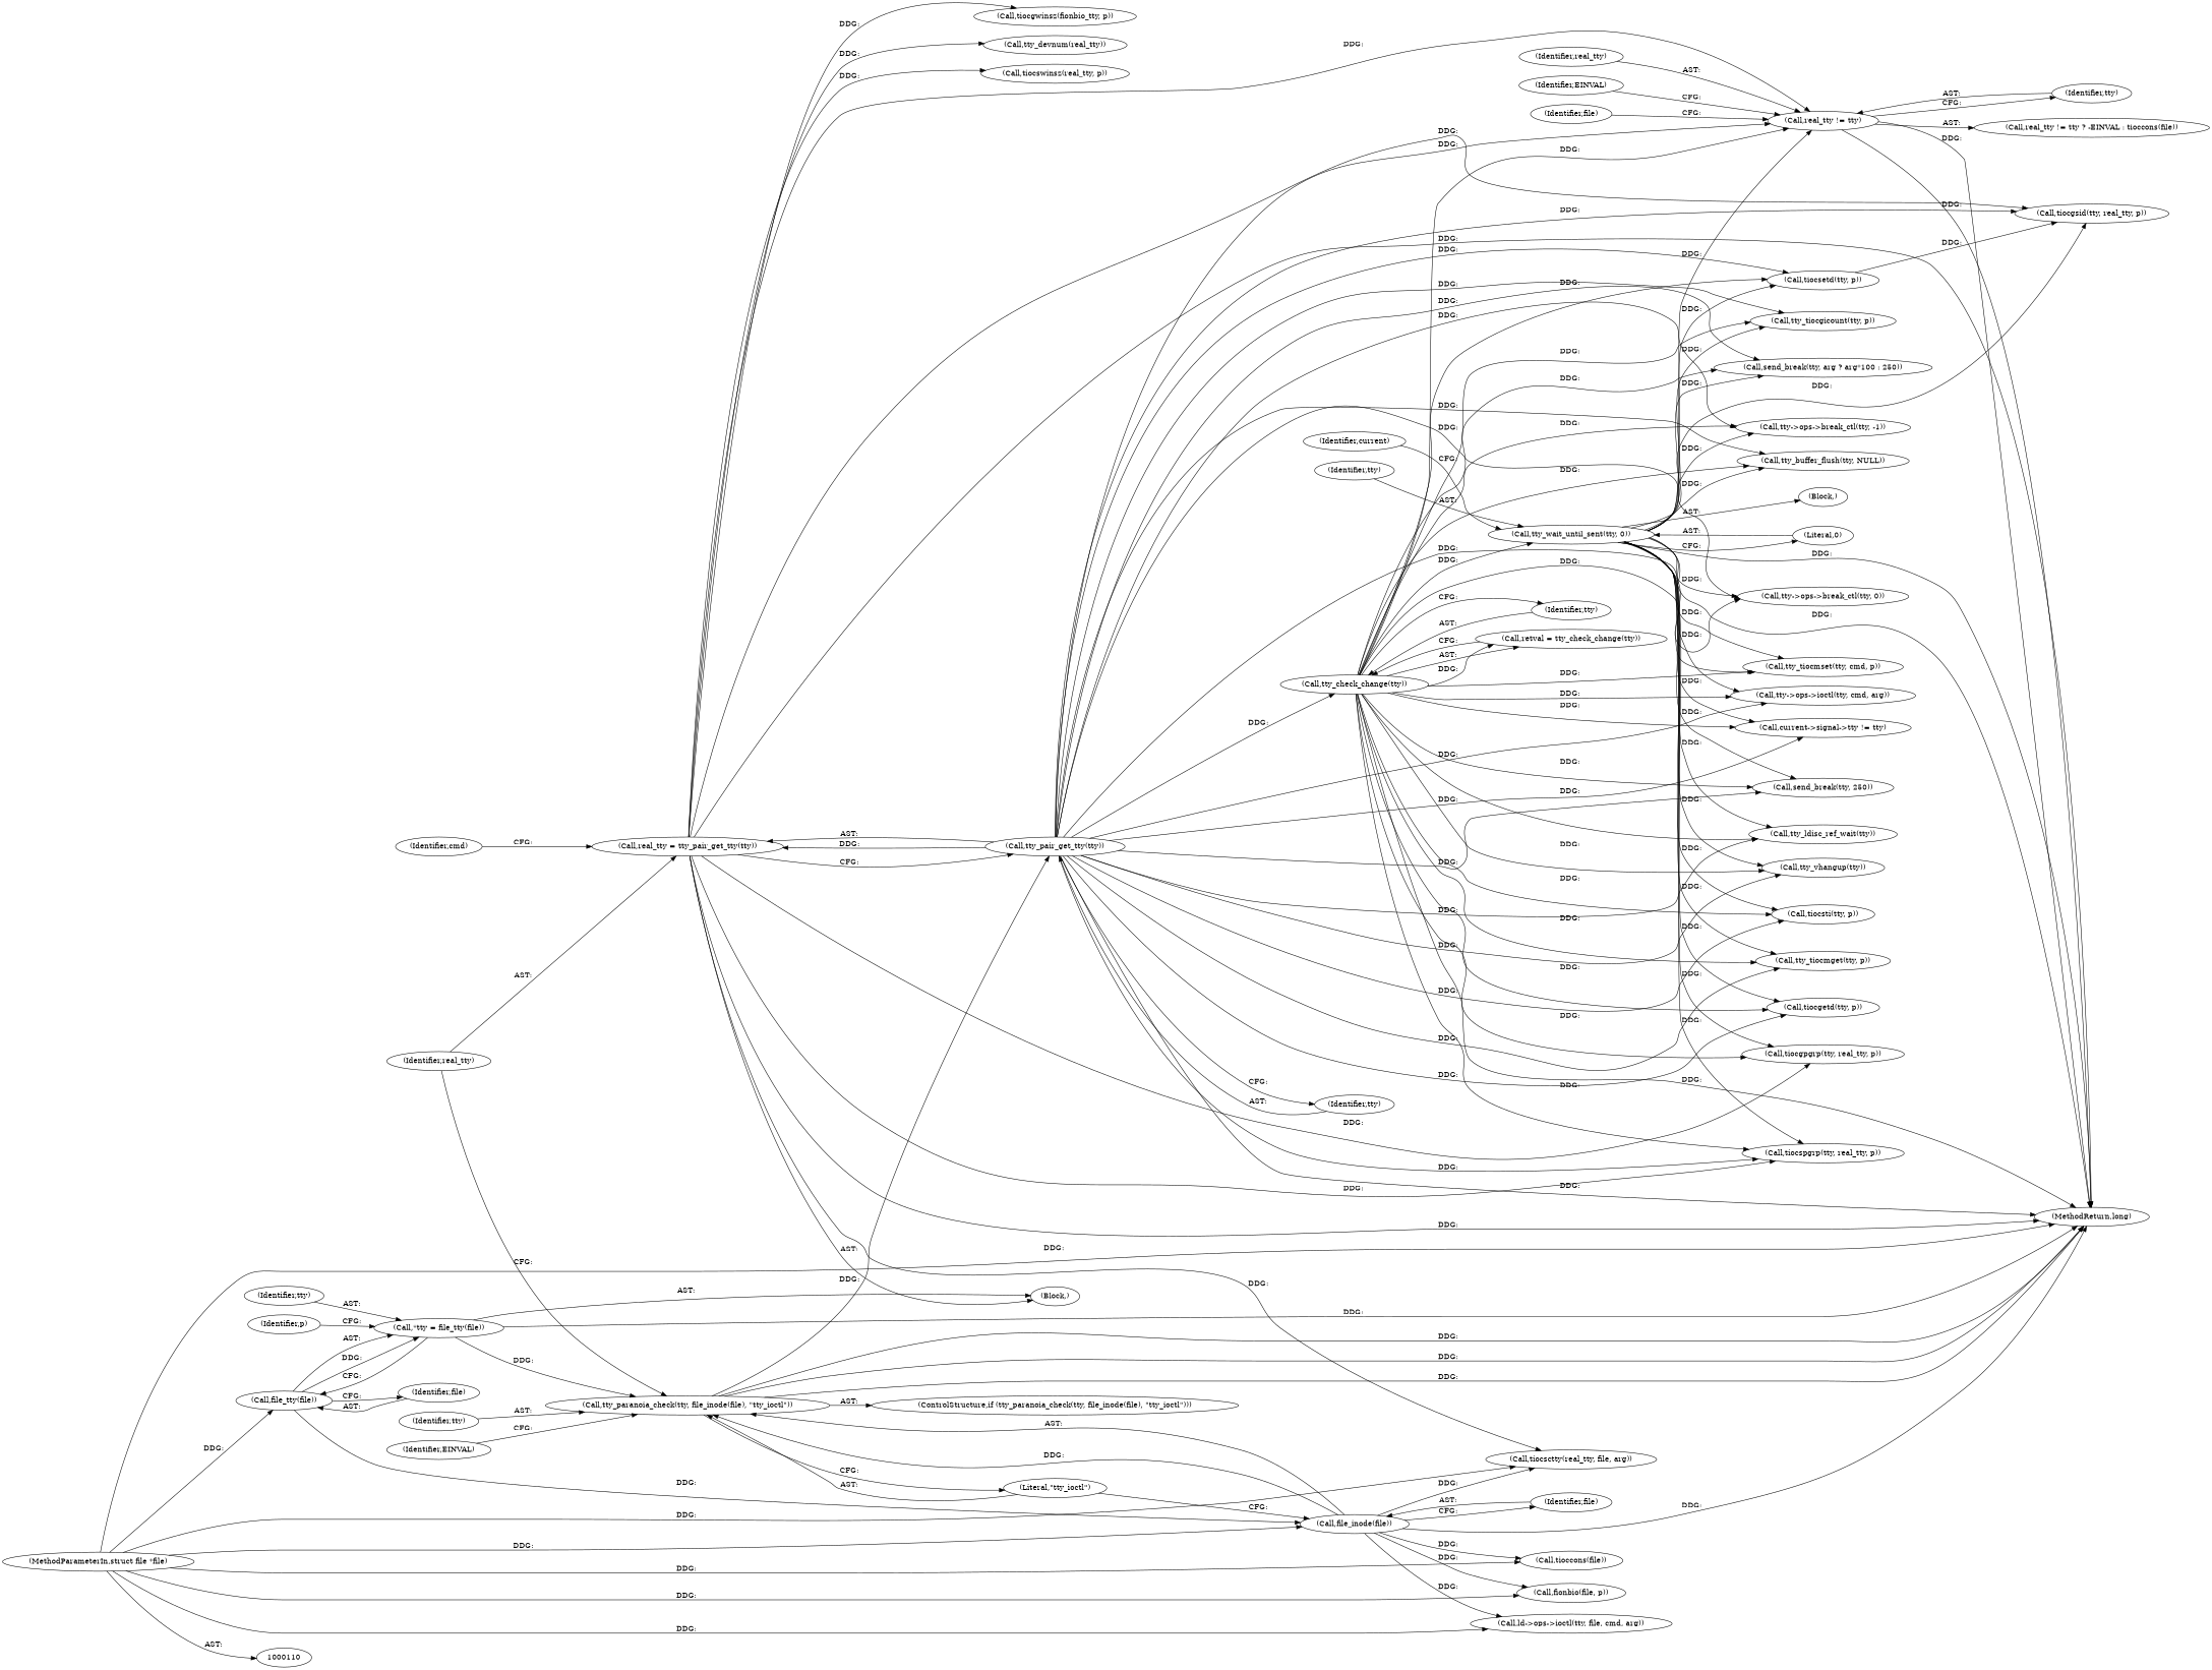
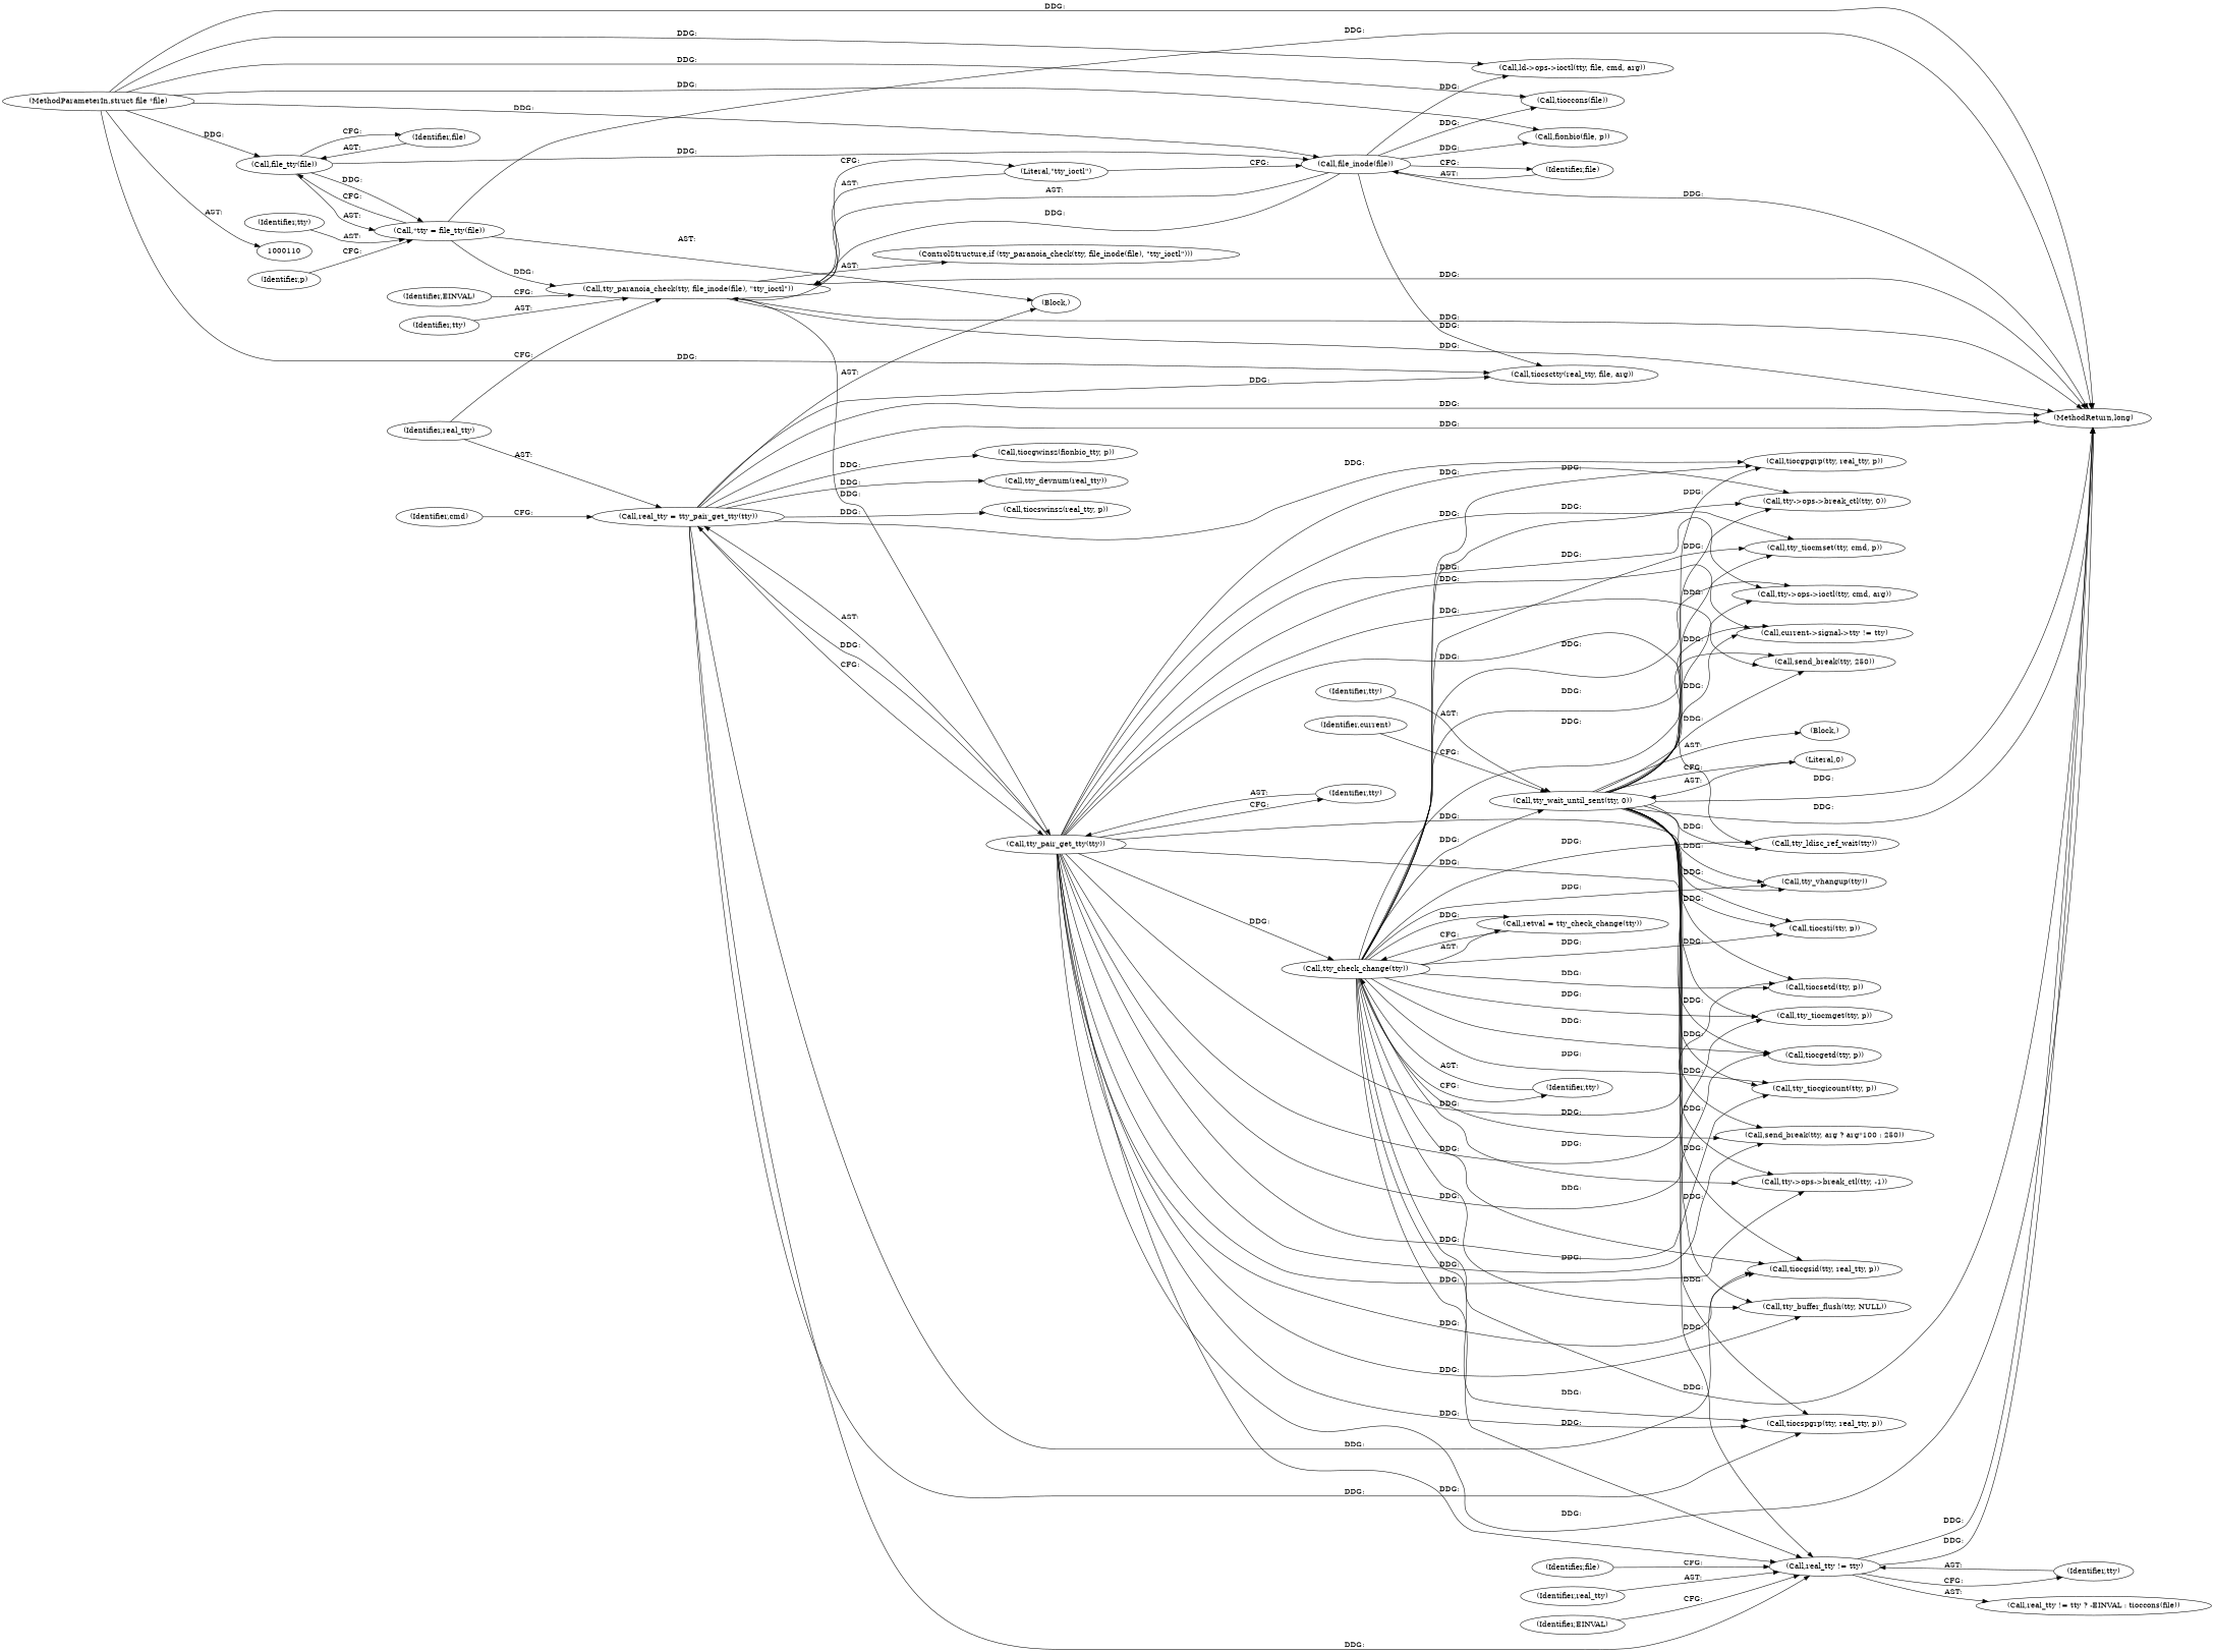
  digraph {
    rankdir=LR
    n1 [label="(Call,real_tty != tty)"]
    n2 [label="(Identifier,tty)"]
    n3 [label="(Call,real_tty != tty ? -EINVAL : tioccons(file))"]
    n4 [label="(MethodReturn,long)"]
    n5 [label="(Call,real_tty = tty_pair_get_tty(tty))"]
    n6 [label="(Call,tty_pair_get_tty(tty))"]
    n7 [label="(Call,tiocsctty(real_tty, file, arg))"]
    n8 [label="(Block,)"]
    n9 [label="(Call,tiocgsid(tty, real_tty, p))"]
    n10 [label="(Call,tiocspgrp(tty, real_tty, p))"]
    n11 [label="(Call,tiocgpgrp(tty, real_tty, p))"]
    n12 [label="(Call,tiocgwinsz(fionbio_tty, p))"]
    n13 [label="(Call,tty_devnum(real_tty))"]
    n14 [label="(Call,tiocswinsz(real_tty, p))"]
    n15 [label="(Call,tty_check_change(tty))"]
    n16 [label="(Call,tty_tiocgicount(tty, p))"]
    n17 [label="(Call,send_break(tty, arg ? arg*100 : 250))"]
    n18 [label="(Call,tty->ops->break_ctl(tty, -1))"]
    n19 [label="(Call,tty_buffer_flush(tty, NULL))"]
    n20 [label="(Call,tty->ops->break_ctl(tty, 0))"]
    n21 [label="(Call,tty_tiocmset(tty, cmd, p))"]
    n22 [label="(Call,tty->ops->ioctl(tty, cmd, arg))"]
    n23 [label="(Call,current->signal->tty != tty)"]
    n24 [label="(Call,send_break(tty, 250))"]
    n25 [label="(Identifier,tty)"]
    n26 [label="(Call,tty_ldisc_ref_wait(tty))"]
    n27 [label="(Call,tty_vhangup(tty))"]
    n28 [label="(Call,tiocsti(tty, p))"]
    n29 [label="(Call,tiocsetd(tty, p))"]
    n30 [label="(Call,tty_tiocmget(tty, p))"]
    n31 [label="(Call,tiocgetd(tty, p))"]
    n32 [label="(Call,tty_wait_until_sent(tty, 0))"]
    n33 [label="(Identifier,tty)"]
    n34 [label="(Call,retval = tty_check_change(tty))"]
    n35 [label="(Call,tty_paranoia_check(tty, file_inode(file), \"tty_ioctl\"))"]
    n36 [label="(ControlStructure,if (tty_paranoia_check(tty, file_inode(file), \"tty_ioctl\")))"]
    n37 [label="(Literal,\"tty_ioctl\")"]
    n38 [label="(Call,file_inode(file))"]
    n39 [label="(Call,*tty = file_tty(file))"]
    n40 [label="(Call,file_tty(file))"]
    n41 [label="(Identifier,file)"]
    n42 [label="(Call,tioccons(file))"]
    n43 [label="(Call,fionbio(file, p))"]
    n44 [label="(Call,ld->ops->ioctl(tty, file, cmd, arg))"]
    n45 [label="(Identifier,file)"]
    n46 [label="(MethodParameterIn,struct file *file)"]
    1000110
    n48 [label="(Block,)"]
    n49 [label="(Literal,0)"]
    n50 [label="(Identifier,real_tty)"]
    n51 [label="(Identifier,tty)"]
    n52 [label="(Identifier,cmd)"]
    n53 [label="(Identifier,real_tty)"]
    n54 [label="(Identifier,EINVAL)"]
    n55 [label="(Identifier,tty)"]
    n56 [label="(Identifier,tty)"]
    n57 [label="(Identifier,p)"]
    n58 [label="(Identifier,EINVAL)"]
    n59 [label="(Identifier,file)"]
    n60 [label="(Identifier,current)"]
    n1 -> n2 [label="CFG: "]
    n1 -> n3 [label="AST: "]
    n1 -> n4 [label="DDG: "]
    n1 -> n4 [label="DDG: "]
    n2 -> n1 [label="AST: "]
    n5 -> n1 [label="DDG: "]
    n5 -> n4 [label="DDG: "]
    n5 -> n4 [label="DDG: "]
    n5 -> n6 [label="CFG: "]
    n5 -> n7 [label="DDG: "]
    n5 -> n8 [label="AST: "]
    n5 -> n9 [label="DDG: "]
    n5 -> n10 [label="DDG: "]
    n5 -> n11 [label="DDG: "]
    n5 -> n12 [label="DDG: "]
    n5 -> n13 [label="DDG: "]
    n5 -> n14 [label="DDG: "]
    n6 -> n1 [label="DDG: "]
    n6 -> n4 [label="DDG: "]
    n6 -> n5 [label="AST: "]
    n6 -> n5 [label="DDG: "]
    n6 -> n9 [label="DDG: "]
    n6 -> n10 [label="DDG: "]
    n6 -> n15 [label="DDG: "]
    n6 -> n16 [label="DDG: "]
    n6 -> n17 [label="DDG: "]
    n6 -> n18 [label="DDG: "]
    n6 -> n19 [label="DDG: "]
    n6 -> n20 [label="DDG: "]
    n6 -> n21 [label="DDG: "]
    n6 -> n22 [label="DDG: "]
    n6 -> n23 [label="DDG: "]
    n6 -> n24 [label="DDG: "]
    n6 -> n25 [label="CFG: "]
    n6 -> n26 [label="DDG: "]
    n6 -> n27 [label="DDG: "]
    n6 -> n28 [label="DDG: "]
    n6 -> n29 [label="DDG: "]
    n6 -> n30 [label="DDG: "]
    n6 -> n31 [label="DDG: "]
    n15 -> n1 [label="DDG: "]
    n15 -> n4 [label="DDG: "]
-   n29 -> n9 [label="DDG: "]
+   n15 -> n9 [label="DDG: "]
    n15 -> n10 [label="DDG: "]
    n15 -> n11 [label="DDG: "]
    n15 -> n16 [label="DDG: "]
    n15 -> n17 [label="DDG: "]
    n15 -> n18 [label="DDG: "]
    n15 -> n19 [label="DDG: "]
    n15 -> n20 [label="DDG: "]
    n15 -> n21 [label="DDG: "]
    n15 -> n22 [label="DDG: "]
    n15 -> n23 [label="DDG: "]
    n15 -> n24 [label="DDG: "]
    n15 -> n26 [label="DDG: "]
    n15 -> n27 [label="DDG: "]
    n15 -> n28 [label="DDG: "]
    n15 -> n29 [label="DDG: "]
    n15 -> n30 [label="DDG: "]
    n15 -> n31 [label="DDG: "]
    n15 -> n32 [label="DDG: "]
    n15 -> n33 [label="CFG: "]
    n15 -> n34 [label="AST: "]
    n15 -> n34 [label="DDG: "]
    n25 -> n6 [label="AST: "]
    n32 -> n1 [label="DDG: "]
    n32 -> n4 [label="DDG: "]
    n32 -> n4 [label="DDG: "]
    n32 -> n9 [label="DDG: "]
    n32 -> n10 [label="DDG: "]
    n32 -> n11 [label="DDG: "]
    n32 -> n16 [label="DDG: "]
    n32 -> n17 [label="DDG: "]
    n32 -> n18 [label="DDG: "]
    n32 -> n19 [label="DDG: "]
    n32 -> n20 [label="DDG: "]
    n32 -> n21 [label="DDG: "]
    n32 -> n22 [label="DDG: "]
    n32 -> n23 [label="DDG: "]
    n32 -> n24 [label="DDG: "]
    n32 -> n26 [label="DDG: "]
    n32 -> n27 [label="DDG: "]
    n32 -> n28 [label="DDG: "]
    n32 -> n29 [label="DDG: "]
    n32 -> n30 [label="DDG: "]
    n32 -> n31 [label="DDG: "]
    n32 -> n48 [label="AST: "]
    n32 -> n49 [label="CFG: "]
    n33 -> n15 [label="AST: "]
    n34 -> n15 [label="CFG: "]
    n35 -> n4 [label="DDG: "]
    n35 -> n4 [label="DDG: "]
    n35 -> n4 [label="DDG: "]
    n35 -> n6 [label="DDG: "]
    n35 -> n36 [label="AST: "]
    n35 -> n37 [label="CFG: "]
    n37 -> n35 [label="AST: "]
    n37 -> n38 [label="CFG: "]
    n38 -> n4 [label="DDG: "]
    n38 -> n7 [label="DDG: "]
    n38 -> n35 [label="AST: "]
    n38 -> n35 [label="DDG: "]
    n38 -> n42 [label="DDG: "]
    n38 -> n43 [label="DDG: "]
    n38 -> n44 [label="DDG: "]
    n38 -> n45 [label="CFG: "]
    n39 -> n4 [label="DDG: "]
    n39 -> n8 [label="AST: "]
    n39 -> n35 [label="DDG: "]
    n39 -> n40 [label="CFG: "]
    n40 -> n38 [label="DDG: "]
    n40 -> n39 [label="AST: "]
    n40 -> n39 [label="DDG: "]
    n40 -> n41 [label="CFG: "]
    n41 -> n40 [label="AST: "]
    n45 -> n38 [label="AST: "]
    n46 -> n4 [label="DDG: "]
    n46 -> n7 [label="DDG: "]
    n46 -> n38 [label="DDG: "]
    n46 -> n40 [label="DDG: "]
    n46 -> n42 [label="DDG: "]
    n46 -> n43 [label="DDG: "]
    n46 -> n44 [label="DDG: "]
    n46 -> 1000110 [label="AST: "]
    n49 -> n32 [label="AST: "]
    n50 -> n1 [label="AST: "]
    n51 -> n39 [label="AST: "]
    n52 -> n5 [label="CFG: "]
    n53 -> n5 [label="AST: "]
    n53 -> n35 [label="CFG: "]
    n54 -> n1 [label="CFG: "]
    n55 -> n32 [label="AST: "]
    n56 -> n35 [label="AST: "]
    n57 -> n39 [label="CFG: "]
    n58 -> n35 [label="CFG: "]
    n59 -> n1 [label="CFG: "]
    n60 -> n32 [label="CFG: "]
  }
